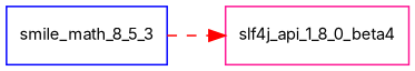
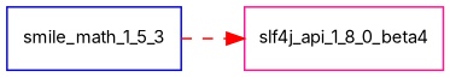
  digraph {
    rankdir=LR
    fontname=Inter
    node [fontsize=10.0 shape=box fontname=Inter]
-   smile_math_1_5_3 [color=blue label=smile_math_8_5_3]
+   smile_math_1_5_3 [color=blue]
    slf4j_api_1_8_0_beta4 [color=deeppink]
    smile_math_1_5_3 -> slf4j_api_1_8_0_beta4 [color=red style=dashed fontname=Inter]
  }
